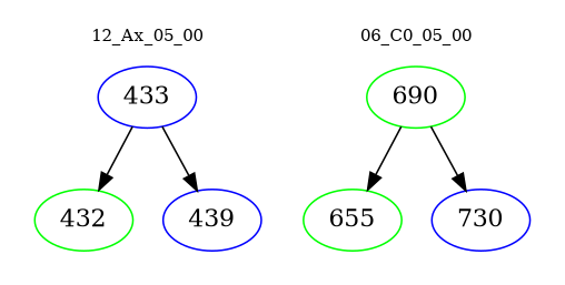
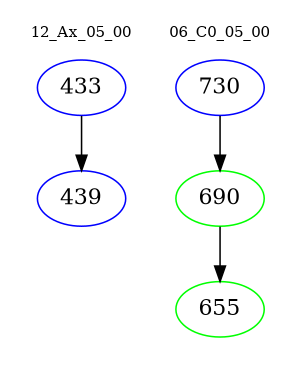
  digraph {
    node [color=blue]
    edge [color=black]
    n1 [label=433]
-   n2 [color=green label=432]
    n3 [label=439]
    n4 [color=green label=690]
    n5 [color=green label=655]
    n6 [label=730]
    subgraph cluster_1 {
      color=white
      fontsize=10
      label="12_Ax_05_00"
      n1
-     n2
      n3
    }
    subgraph cluster_2 {
      color=white
      fontsize=10
      label="06_C0_05_00"
      n4
      n5
      n6
    }
-   n1 -> n2
    n1 -> n3
    n4 -> n5
-   n4 -> n6
+   n6 -> n4
  }
